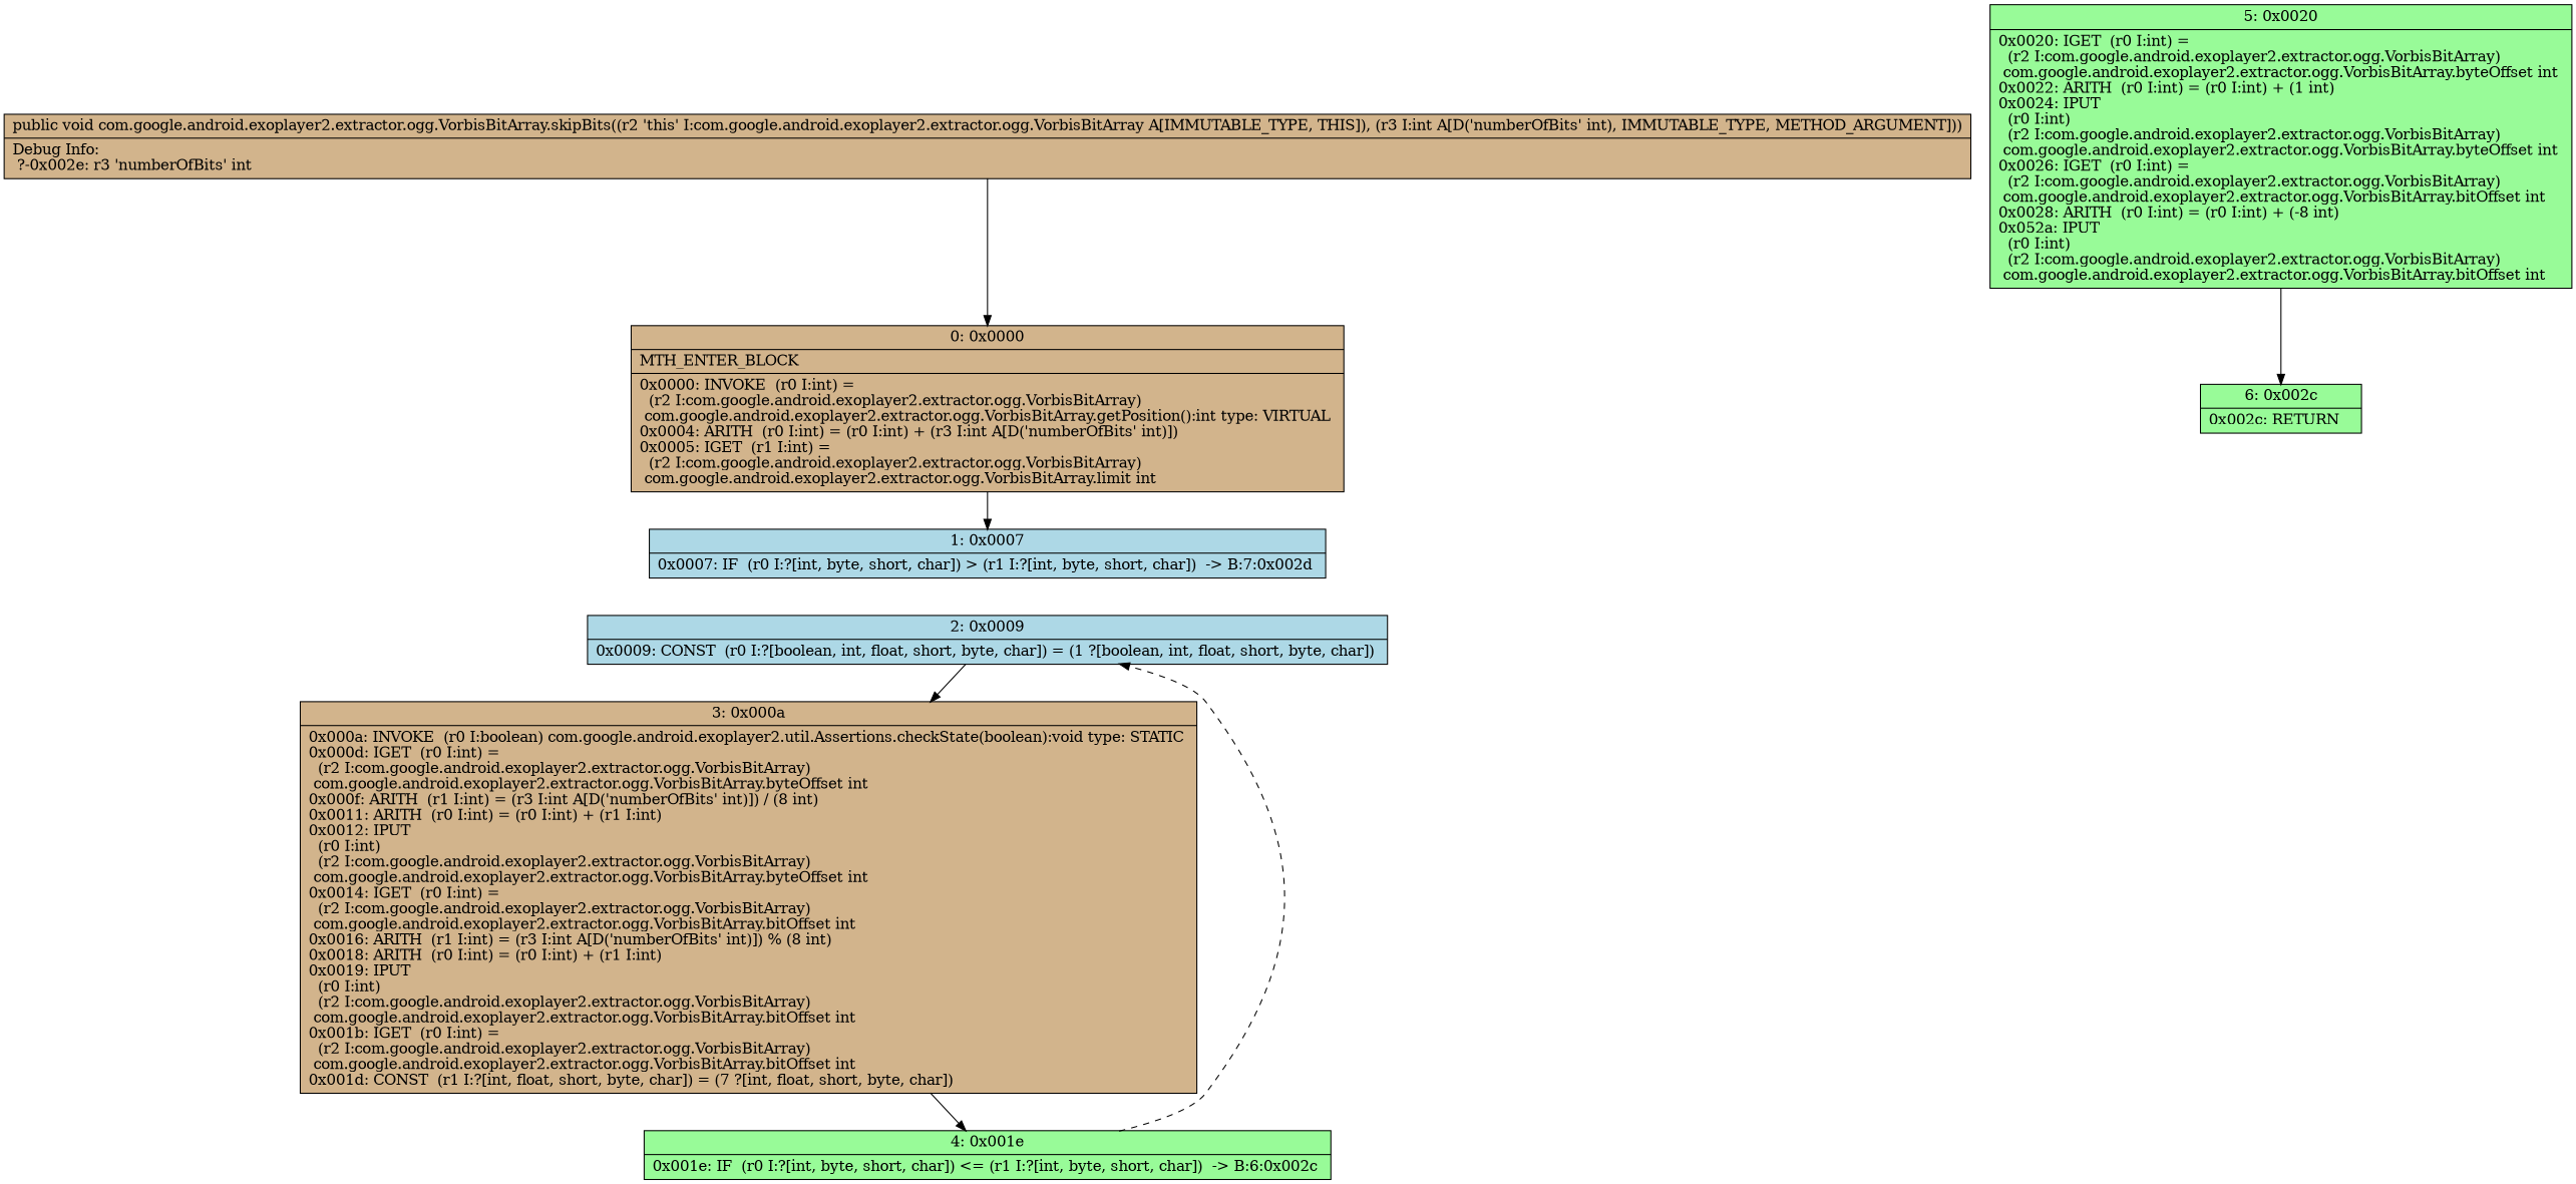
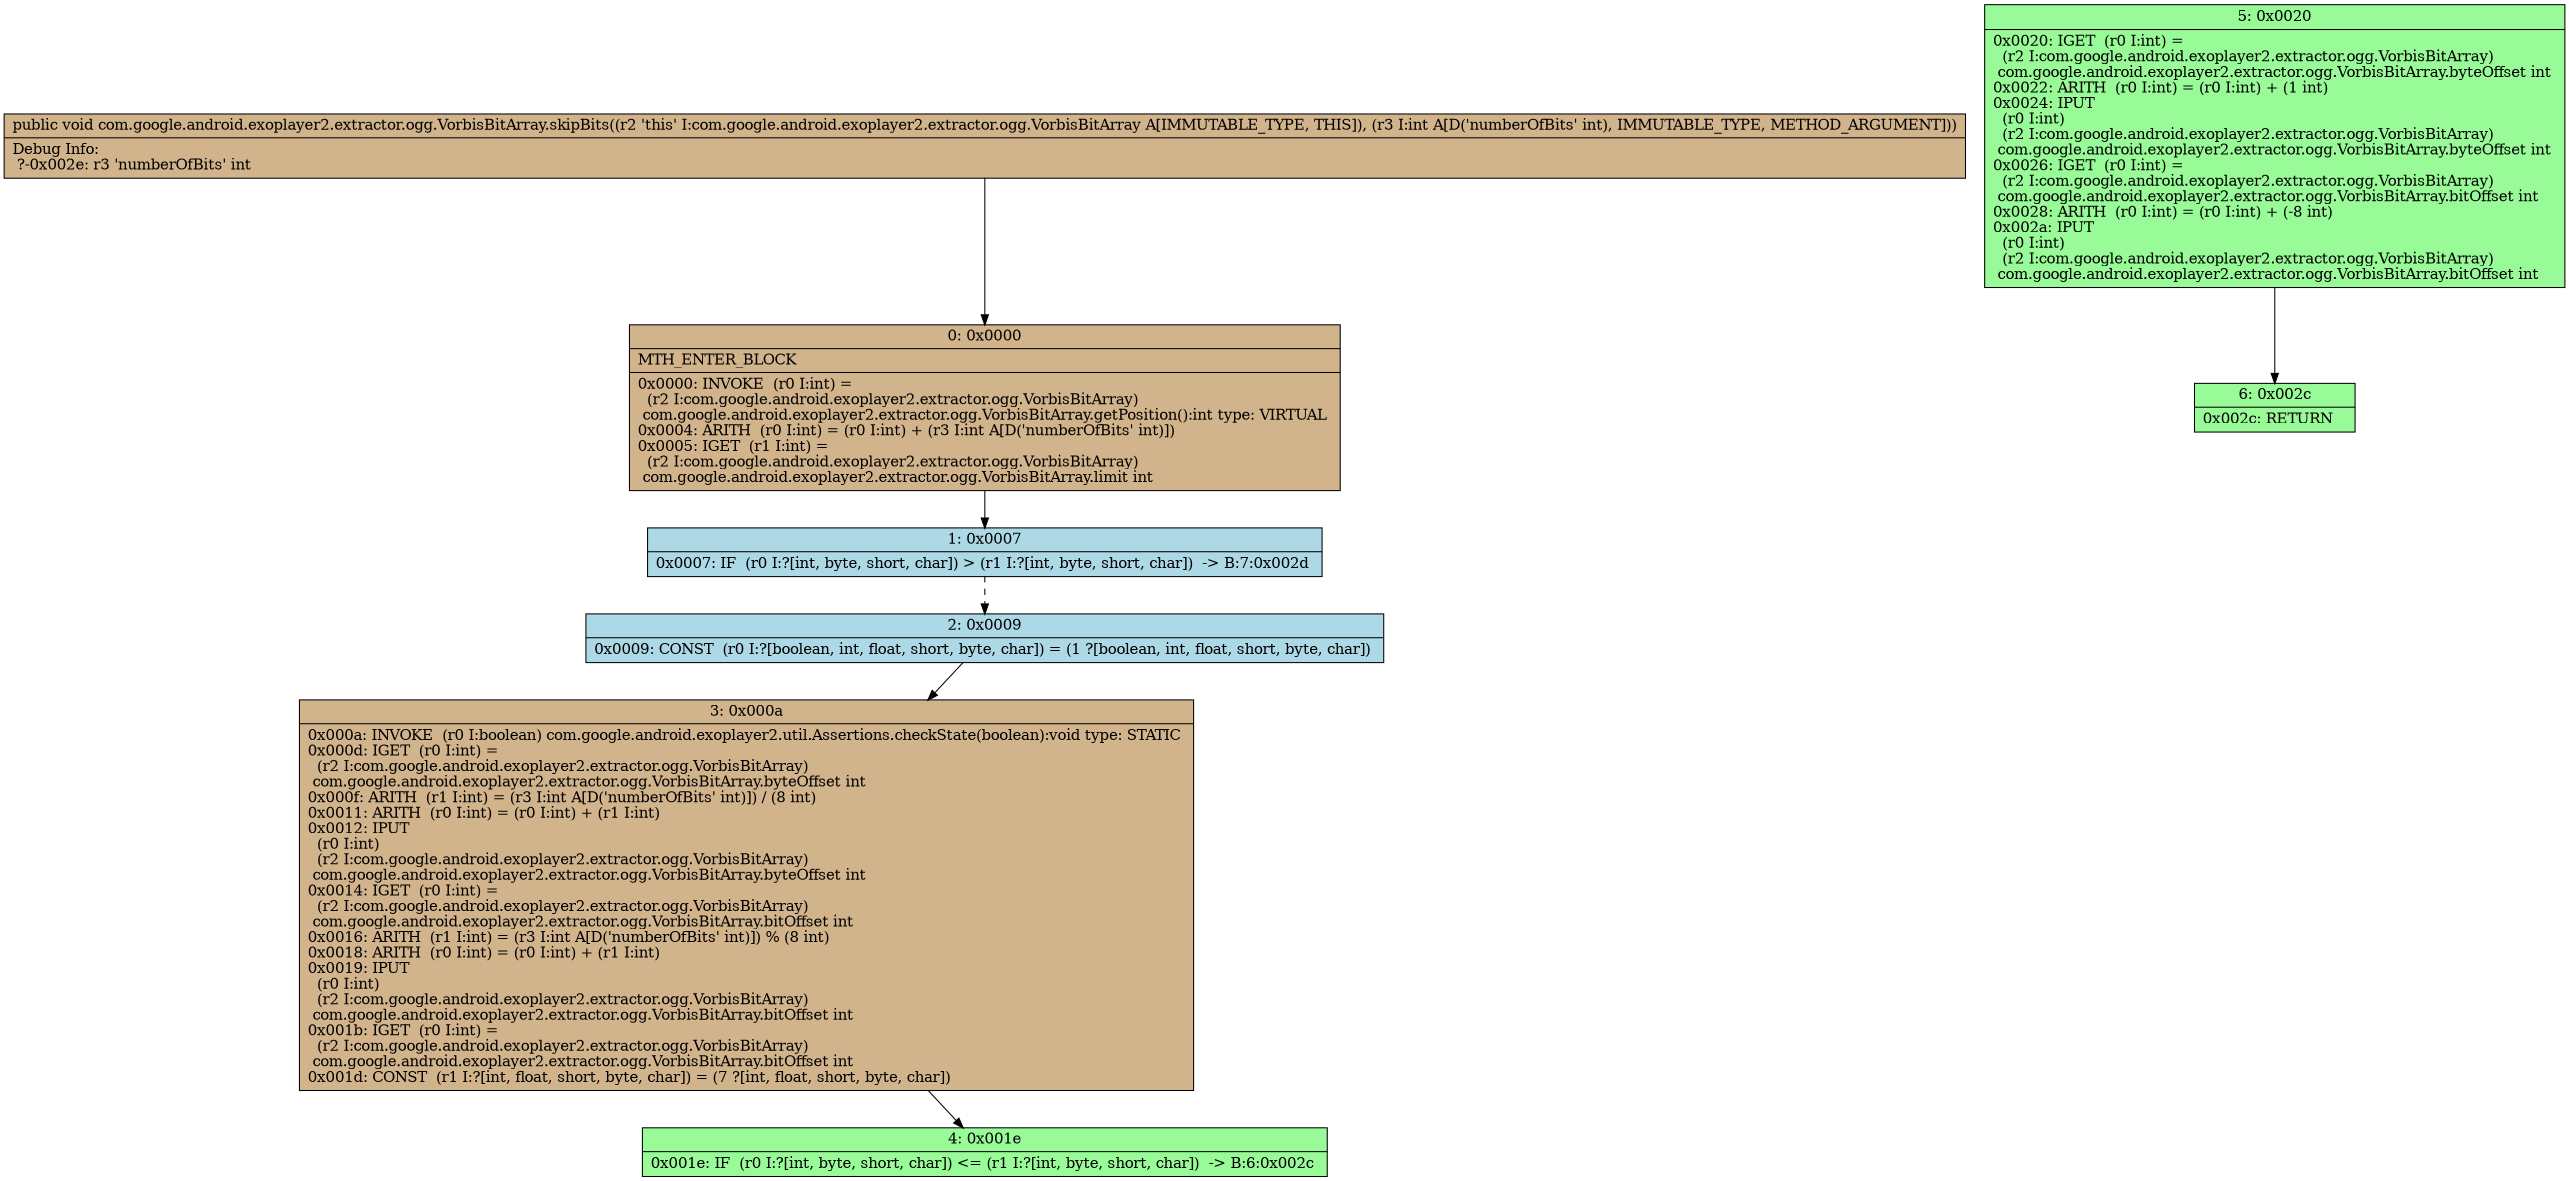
  digraph {
    node [fillcolor=tan shape=record style=filled]
    n1 [label="{0\:\ 0x0000|MTH_ENTER_BLOCK\l|0x0000: INVOKE  (r0 I:int) = \l  (r2 I:com.google.android.exoplayer2.extractor.ogg.VorbisBitArray)\l com.google.android.exoplayer2.extractor.ogg.VorbisBitArray.getPosition():int type: VIRTUAL \l0x0004: ARITH  (r0 I:int) = (r0 I:int) + (r3 I:int A[D('numberOfBits' int)]) \l0x0005: IGET  (r1 I:int) = \l  (r2 I:com.google.android.exoplayer2.extractor.ogg.VorbisBitArray)\l com.google.android.exoplayer2.extractor.ogg.VorbisBitArray.limit int \l}"]
    n2 [fillcolor=lightblue label="{1\:\ 0x0007|0x0007: IF  (r0 I:?[int, byte, short, char]) \> (r1 I:?[int, byte, short, char])  \-\> B:7:0x002d \l}"]
    n3 [fillcolor=lightblue label="{2\:\ 0x0009|0x0009: CONST  (r0 I:?[boolean, int, float, short, byte, char]) = (1 ?[boolean, int, float, short, byte, char]) \l}"]
    n4 [label="{3\:\ 0x000a|0x000a: INVOKE  (r0 I:boolean) com.google.android.exoplayer2.util.Assertions.checkState(boolean):void type: STATIC \l0x000d: IGET  (r0 I:int) = \l  (r2 I:com.google.android.exoplayer2.extractor.ogg.VorbisBitArray)\l com.google.android.exoplayer2.extractor.ogg.VorbisBitArray.byteOffset int \l0x000f: ARITH  (r1 I:int) = (r3 I:int A[D('numberOfBits' int)]) \/ (8 int) \l0x0011: ARITH  (r0 I:int) = (r0 I:int) + (r1 I:int) \l0x0012: IPUT  \l  (r0 I:int)\l  (r2 I:com.google.android.exoplayer2.extractor.ogg.VorbisBitArray)\l com.google.android.exoplayer2.extractor.ogg.VorbisBitArray.byteOffset int \l0x0014: IGET  (r0 I:int) = \l  (r2 I:com.google.android.exoplayer2.extractor.ogg.VorbisBitArray)\l com.google.android.exoplayer2.extractor.ogg.VorbisBitArray.bitOffset int \l0x0016: ARITH  (r1 I:int) = (r3 I:int A[D('numberOfBits' int)]) % (8 int) \l0x0018: ARITH  (r0 I:int) = (r0 I:int) + (r1 I:int) \l0x0019: IPUT  \l  (r0 I:int)\l  (r2 I:com.google.android.exoplayer2.extractor.ogg.VorbisBitArray)\l com.google.android.exoplayer2.extractor.ogg.VorbisBitArray.bitOffset int \l0x001b: IGET  (r0 I:int) = \l  (r2 I:com.google.android.exoplayer2.extractor.ogg.VorbisBitArray)\l com.google.android.exoplayer2.extractor.ogg.VorbisBitArray.bitOffset int \l0x001d: CONST  (r1 I:?[int, float, short, byte, char]) = (7 ?[int, float, short, byte, char]) \l}"]
    n5 [fillcolor=palegreen label="{4\:\ 0x001e|0x001e: IF  (r0 I:?[int, byte, short, char]) \<= (r1 I:?[int, byte, short, char])  \-\> B:6:0x002c \l}"]
-   n6 [fillcolor=palegreen label="{5\:\ 0x0020|0x0020: IGET  (r0 I:int) = \l  (r2 I:com.google.android.exoplayer2.extractor.ogg.VorbisBitArray)\l com.google.android.exoplayer2.extractor.ogg.VorbisBitArray.byteOffset int \l0x0022: ARITH  (r0 I:int) = (r0 I:int) + (1 int) \l0x0024: IPUT  \l  (r0 I:int)\l  (r2 I:com.google.android.exoplayer2.extractor.ogg.VorbisBitArray)\l com.google.android.exoplayer2.extractor.ogg.VorbisBitArray.byteOffset int \l0x0026: IGET  (r0 I:int) = \l  (r2 I:com.google.android.exoplayer2.extractor.ogg.VorbisBitArray)\l com.google.android.exoplayer2.extractor.ogg.VorbisBitArray.bitOffset int \l0x0028: ARITH  (r0 I:int) = (r0 I:int) + (\-8 int) \l0x052a: IPUT  \l  (r0 I:int)\l  (r2 I:com.google.android.exoplayer2.extractor.ogg.VorbisBitArray)\l com.google.android.exoplayer2.extractor.ogg.VorbisBitArray.bitOffset int \l}"]
+   n6 [fillcolor=palegreen label="{5\:\ 0x0020|0x0020: IGET  (r0 I:int) = \l  (r2 I:com.google.android.exoplayer2.extractor.ogg.VorbisBitArray)\l com.google.android.exoplayer2.extractor.ogg.VorbisBitArray.byteOffset int \l0x0022: ARITH  (r0 I:int) = (r0 I:int) + (1 int) \l0x0024: IPUT  \l  (r0 I:int)\l  (r2 I:com.google.android.exoplayer2.extractor.ogg.VorbisBitArray)\l com.google.android.exoplayer2.extractor.ogg.VorbisBitArray.byteOffset int \l0x0026: IGET  (r0 I:int) = \l  (r2 I:com.google.android.exoplayer2.extractor.ogg.VorbisBitArray)\l com.google.android.exoplayer2.extractor.ogg.VorbisBitArray.bitOffset int \l0x0028: ARITH  (r0 I:int) = (r0 I:int) + (\-8 int) \l0x002a: IPUT  \l  (r0 I:int)\l  (r2 I:com.google.android.exoplayer2.extractor.ogg.VorbisBitArray)\l com.google.android.exoplayer2.extractor.ogg.VorbisBitArray.bitOffset int \l}"]
    n7 [fillcolor=palegreen label="{6\:\ 0x002c|0x002c: RETURN   \l}"]
    n8 [label="{public void com.google.android.exoplayer2.extractor.ogg.VorbisBitArray.skipBits((r2 'this' I:com.google.android.exoplayer2.extractor.ogg.VorbisBitArray A[IMMUTABLE_TYPE, THIS]), (r3 I:int A[D('numberOfBits' int), IMMUTABLE_TYPE, METHOD_ARGUMENT]))  | Debug Info:\l  ?\-0x002e: r3 'numberOfBits' int\l}"]
    n1 -> n2
-   n5 -> n3 [style=dashed]
+   n2 -> n3 [style=dashed]
    n3 -> n4
    n4 -> n5
    n6 -> n7
    n8 -> n1
  }
